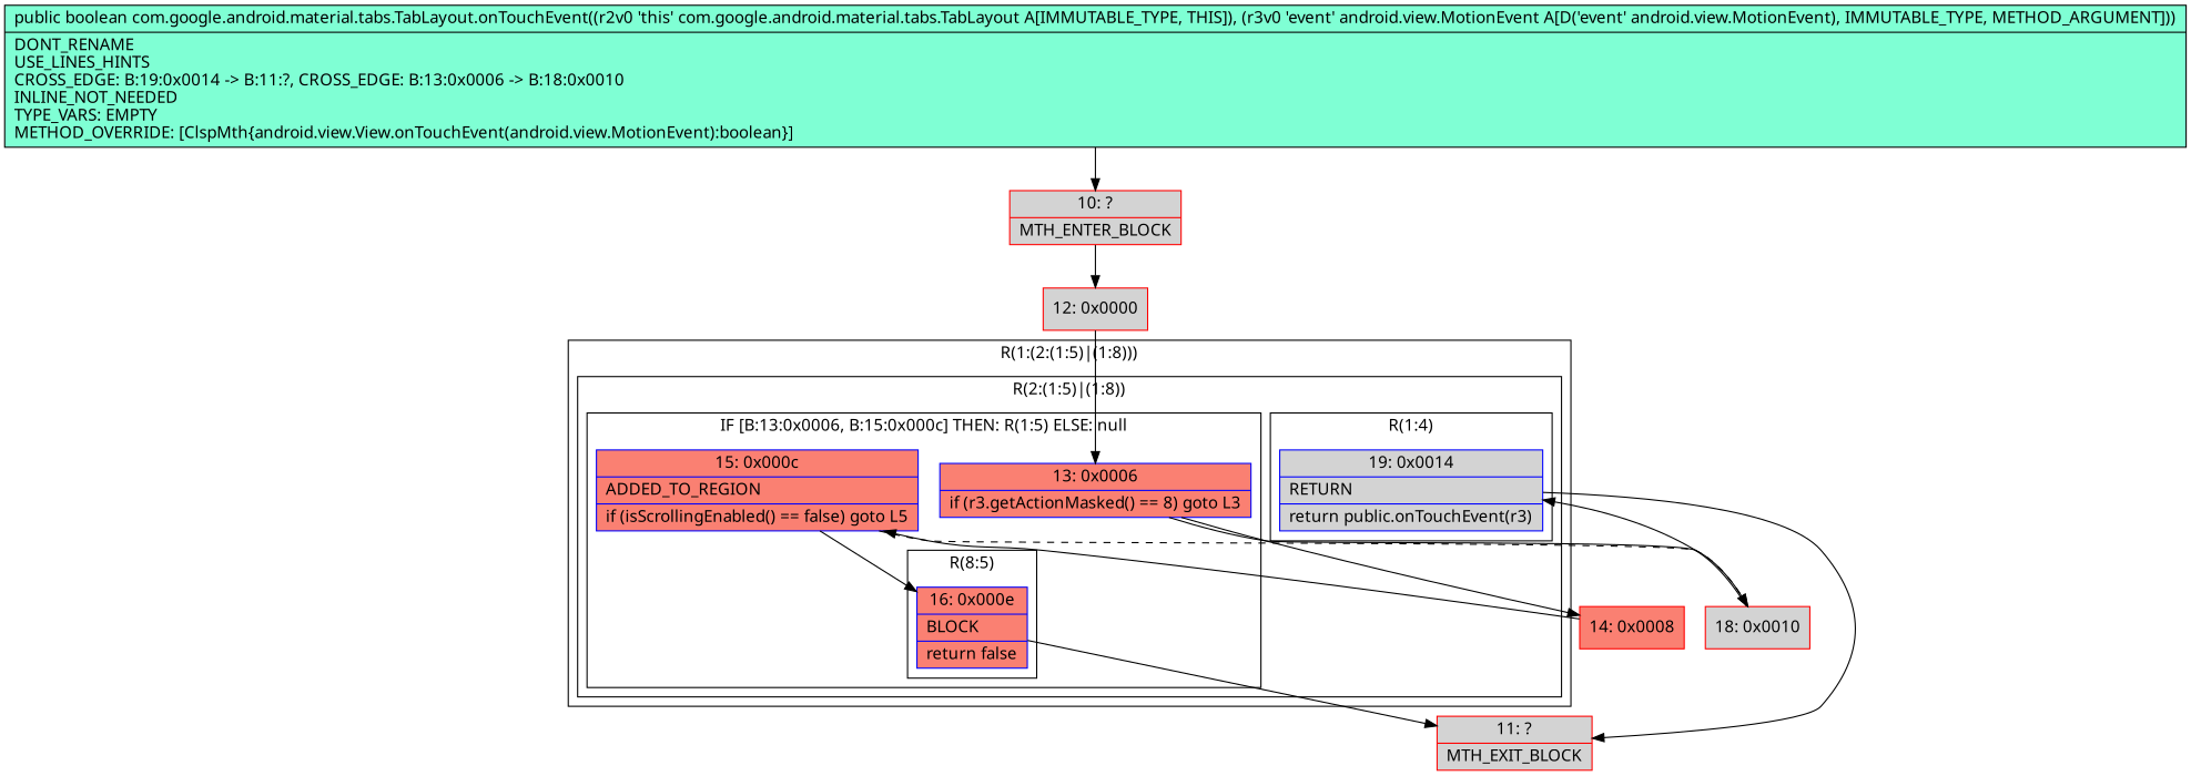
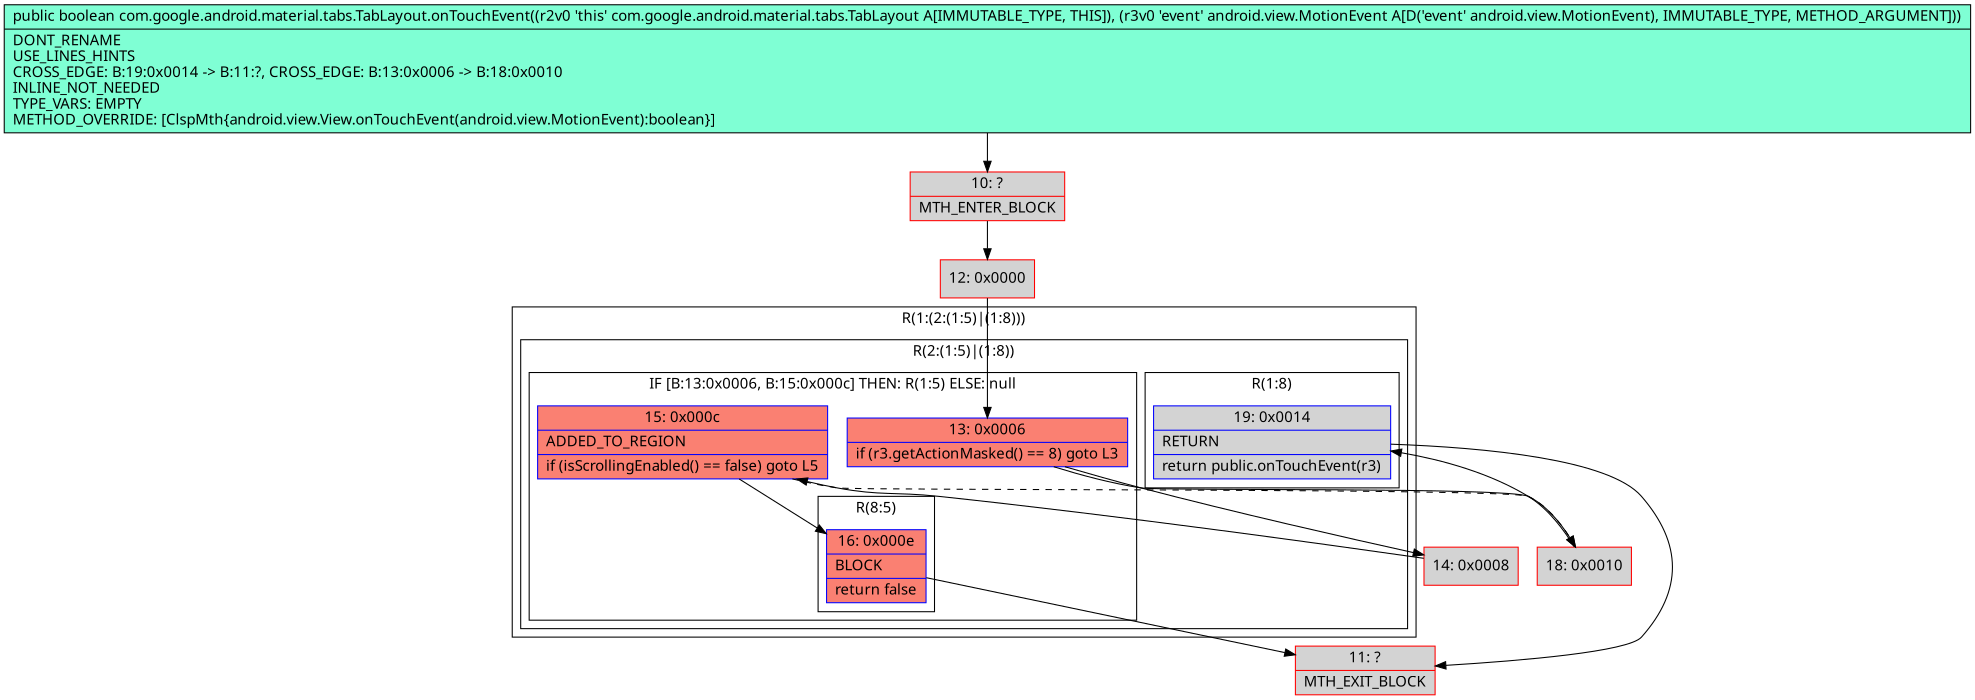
  digraph {
    fontname="Noto Sans"
    node [color=red fillcolor=lightgrey fontname="Noto Sans" shape=record style=filled]
    edge [fontname="Noto Sans"]
    n1 [color=blue fillcolor=salmon label="{16\:\ 0x000e|BLOCK\l|return false\l}"]
    n2 [color=blue fillcolor=salmon label="{13\:\ 0x0006|if (r3.getActionMasked() == 8) goto L3\l}"]
    n3 [color=blue fillcolor=salmon label="{15\:\ 0x000c|ADDED_TO_REGION\l|if (isScrollingEnabled() == false) goto L5\l}"]
    n4 [color=blue label="{19\:\ 0x0014|RETURN\l|return public.onTouchEvent(r3)\l}"]
    n5 [label="{11\:\ ?|MTH_EXIT_BLOCK\l}"]
-   n6 [fillcolor=salmon label="{14\:\ 0x0008}"]
+   n6 [label="{14\:\ 0x0008}"]
    n7 [label="{18\:\ 0x0010}"]
    n8 [label="{10\:\ ?|MTH_ENTER_BLOCK\l}"]
    n9 [label="{12\:\ 0x0000}"]
    n10 [fillcolor=aquamarine label="{public boolean com.google.android.material.tabs.TabLayout.onTouchEvent((r2v0 'this' com.google.android.material.tabs.TabLayout A[IMMUTABLE_TYPE, THIS]), (r3v0 'event' android.view.MotionEvent A[D('event' android.view.MotionEvent), IMMUTABLE_TYPE, METHOD_ARGUMENT]))  | DONT_RENAME\lUSE_LINES_HINTS\lCROSS_EDGE: B:19:0x0014 \-\> B:11:?, CROSS_EDGE: B:13:0x0006 \-\> B:18:0x0010\lINLINE_NOT_NEEDED\lTYPE_VARS: EMPTY\lMETHOD_OVERRIDE: [ClspMth\{android.view.View.onTouchEvent(android.view.MotionEvent):boolean\}]\l}" color=""]
    subgraph cluster_1 {
      label="R(1:(2:(1:5)|(1:8)))"
      subgraph cluster_2 {
        label="R(2:(1:5)|(1:8))"
        subgraph cluster_3 {
          label="IF [B:13:0x0006, B:15:0x000c] THEN: R(1:5) ELSE: null"
          n2
          n3
          subgraph cluster_4 {
            label="R(8:5)"
            n1
          }
        }
        subgraph cluster_5 {
-         label="R(1:4)"
+         label="R(1:8)"
          n4
        }
      }
    }
    n1 -> n5
    n2 -> n6
    n2 -> n7 [style=solid]
    n3 -> n1
    n3 -> n7 [style=dashed]
    n4 -> n5
    n6 -> n3
    n7 -> n4
    n8 -> n9
    n9 -> n2
    n10 -> n8
  }
